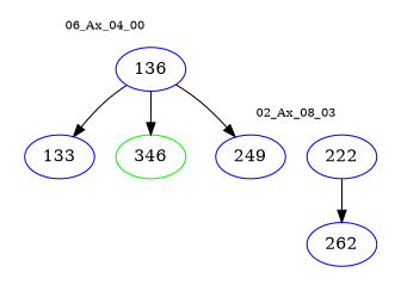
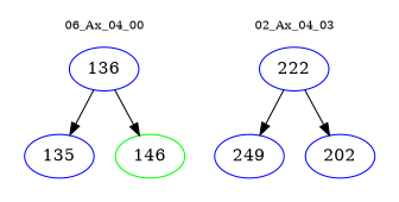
  digraph {
    node [color=blue]
    edge [color=black]
    n1 [label=136]
-   n2 [label=133]
-   n3 [color=green label=346]
+   n2 [label=135]
+   n3 [color=green label=146]
    n4 [label=222]
    n5 [label=249]
-   n6 [label=262]
+   n6 [label=202]
    subgraph cluster_1 {
      color=white
      fontsize=10
      label="06_Ax_04_00"
      n1
      n2
      n3
    }
    subgraph cluster_2 {
      color=white
      fontsize=10
-     label="02_Ax_08_03"
+     label="02_Ax_04_03"
      n4
      n5
      n6
    }
    n1 -> n2
    n1 -> n3
-   n1 -> n5
+   n4 -> n5
    n4 -> n6
  }
